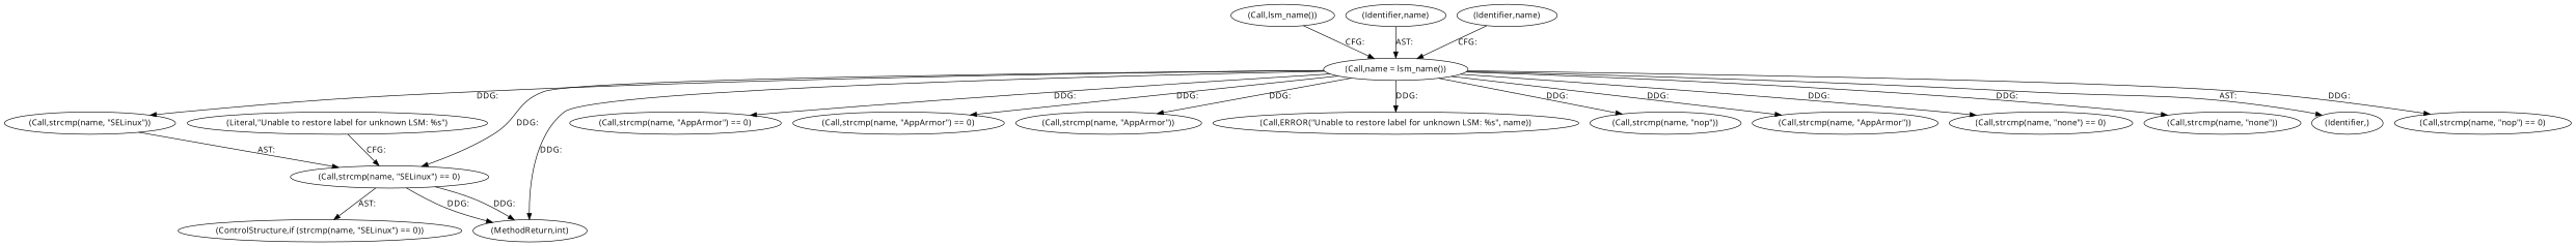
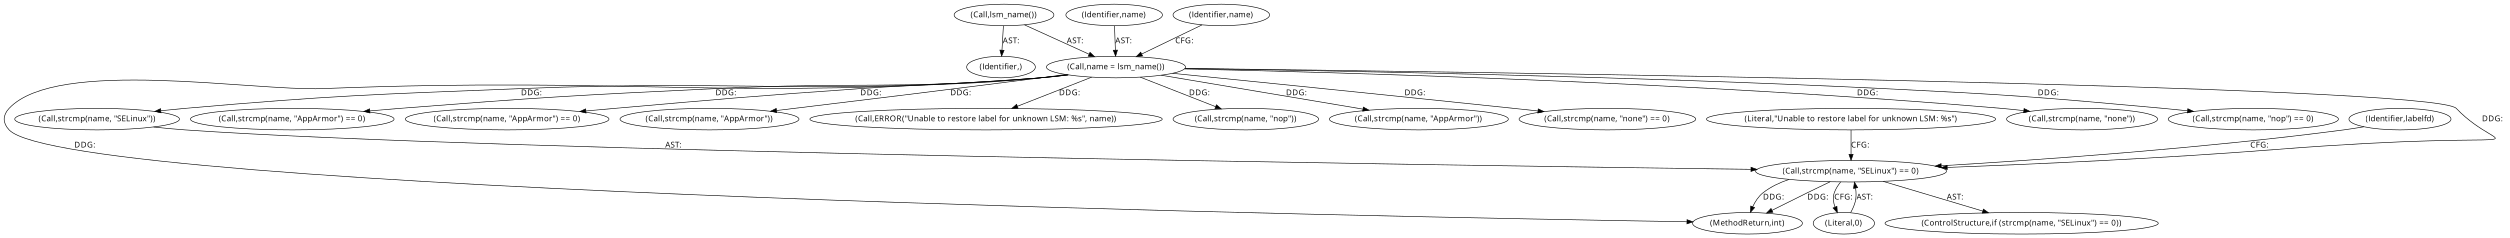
  digraph {
    fontname="Open Sans"
    node [fontname="Open Sans"]
    edge [fontname="Open Sans"]
    n1 [label="(Call,strcmp(name, \"SELinux\") == 0)"]
    n2 [label="(MethodReturn,int)"]
+   n3 [label="(Literal,0)"]
    n4 [label="(ControlStructure,if (strcmp(name, \"SELinux\") == 0))"]
    n5 [label="(Call,name = lsm_name())"]
    n6 [label="(Call,strcmp(name, \"AppArmor\") == 0)"]
    n7 [label="(Call,strcmp(name, \"AppArmor\") == 0)"]
    n8 [label="(Call,strcmp(name, \"AppArmor\"))"]
    n9 [label="(Call,ERROR(\"Unable to restore label for unknown LSM: %s\", name))"]
    n10 [label="(Call,strcmp(name, \"nop\"))"]
    n11 [label="(Call,strcmp(name, \"AppArmor\"))"]
    n12 [label="(Call,strcmp(name, \"none\") == 0)"]
    n13 [label="(Call,strcmp(name, \"SELinux\"))"]
    n14 [label="(Call,strcmp(name, \"none\"))"]
    n15 [label="(Identifier,)"]
    n16 [label="(Call,strcmp(name, \"nop\") == 0)"]
    n17 [label="(Call,lsm_name())"]
    n18 [label="(Literal,\"Unable to restore label for unknown LSM: %s\")"]
+   n19 [label="(Identifier,labelfd)"]
    n20 [label="(Identifier,name)"]
    n21 [label="(Identifier,name)"]
    n1 -> n2 [label="DDG: "]
    n1 -> n2 [label="DDG: "]
+   n1 -> n3 [label="CFG: "]
    n1 -> n4 [label="AST: "]
+   n3 -> n1 [label="AST: "]
    n5 -> n1 [label="DDG: "]
    n5 -> n2 [label="DDG: "]
    n5 -> n6 [label="DDG: "]
    n5 -> n7 [label="DDG: "]
    n5 -> n8 [label="DDG: "]
    n5 -> n9 [label="DDG: "]
    n5 -> n10 [label="DDG: "]
    n5 -> n11 [label="DDG: "]
    n5 -> n12 [label="DDG: "]
    n5 -> n13 [label="DDG: "]
    n5 -> n14 [label="DDG: "]
-   n5 -> n15 [label="AST: "]
+   n17 -> n15 [label="AST: "]
    n5 -> n16 [label="DDG: "]
    n13 -> n1 [label="AST: "]
-   n17 -> n5 [label="CFG: "]
+   n17 -> n5 [label="AST: "]
    n18 -> n1 [label="CFG: "]
+   n19 -> n1 [label="CFG: "]
    n20 -> n5 [label="AST: "]
    n21 -> n5 [label="CFG: "]
  }
